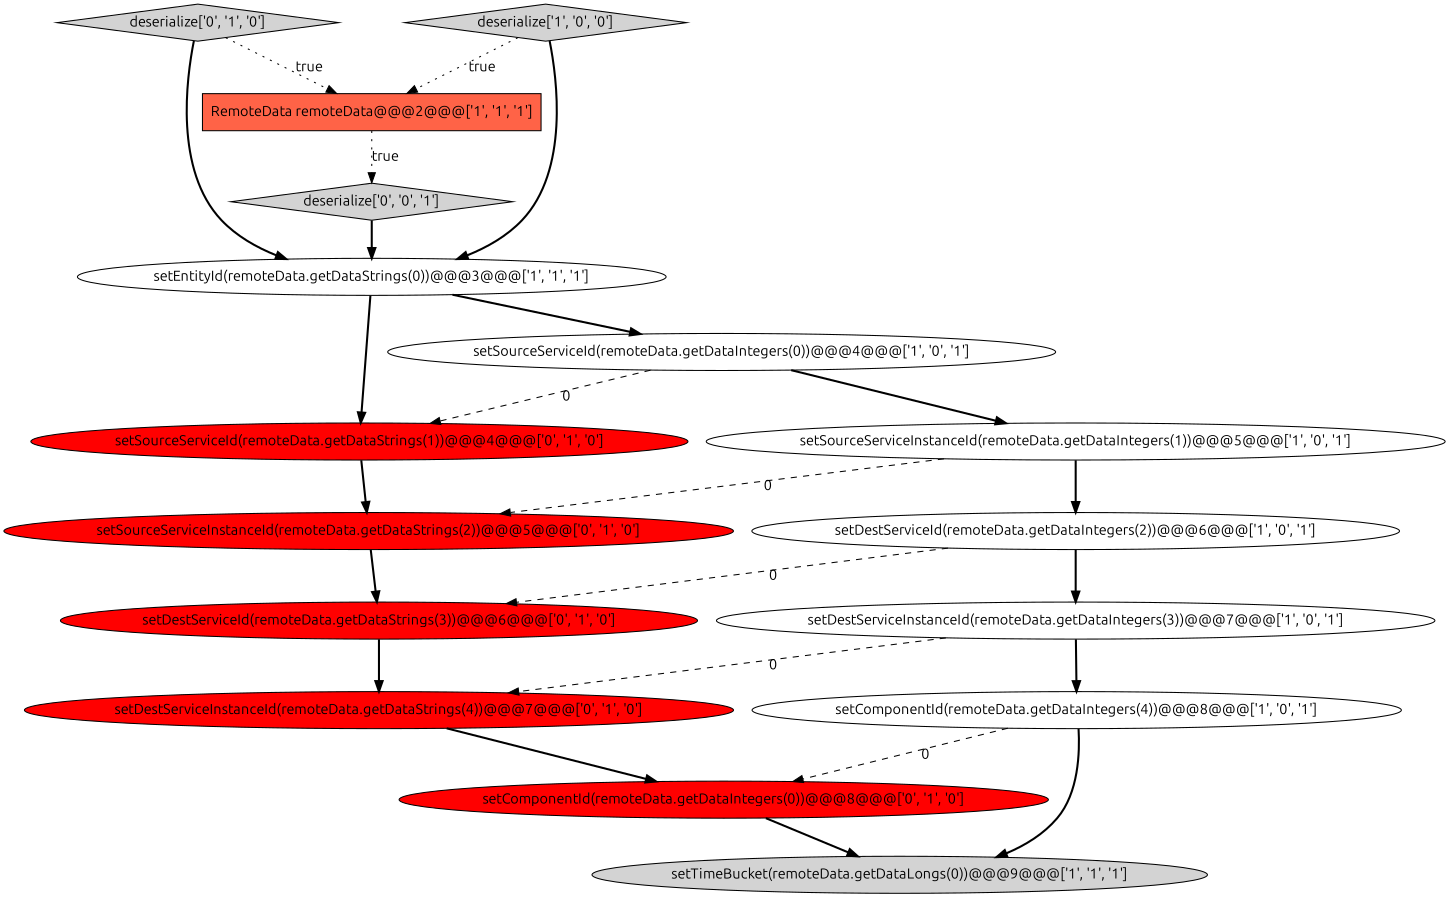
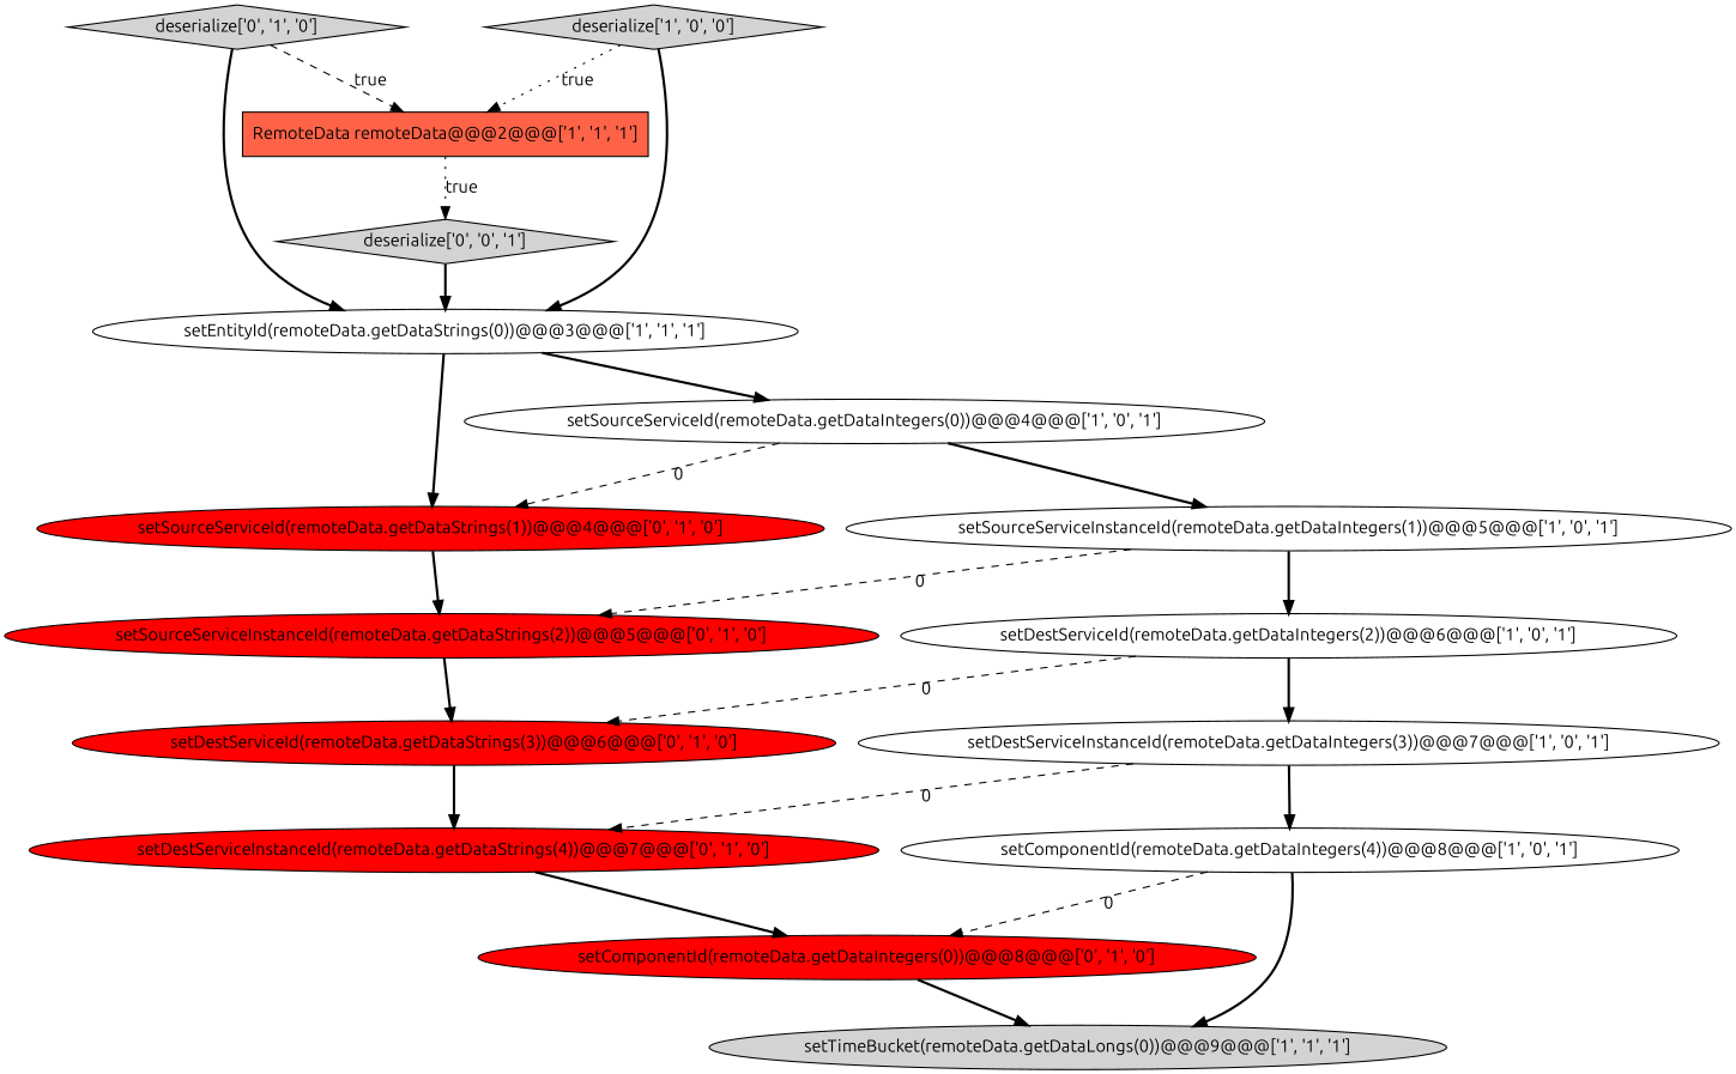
  digraph {
    fontname=Ubuntu
    node [fillcolor=white fontname=Ubuntu shape=ellipse style=filled]
    edge [fontname=Ubuntu style=bold]
    n1 [fillcolor=red label="setSourceServiceId(remoteData.getDataStrings(1))@@@4@@@['0', '1', '0']"]
    n2 [fillcolor=red label="setSourceServiceInstanceId(remoteData.getDataStrings(2))@@@5@@@['0', '1', '0']"]
    n3 [fillcolor=red label="setDestServiceId(remoteData.getDataStrings(3))@@@6@@@['0', '1', '0']"]
    n4 [label="setDestServiceInstanceId(remoteData.getDataIntegers(3))@@@7@@@['1', '0', '1']"]
    n5 [label="setComponentId(remoteData.getDataIntegers(4))@@@8@@@['1', '0', '1']"]
    n6 [fillcolor=red label="setDestServiceInstanceId(remoteData.getDataStrings(4))@@@7@@@['0', '1', '0']"]
    n7 [fillcolor=lightgray label="setTimeBucket(remoteData.getDataLongs(0))@@@9@@@['1', '1', '1']"]
    n8 [fillcolor=red label="setComponentId(remoteData.getDataIntegers(0))@@@8@@@['0', '1', '0']"]
    n9 [fillcolor=tomato label="RemoteData remoteData@@@2@@@['1', '1', '1']" shape=box]
    n10 [fillcolor=lightgray label="deserialize['0', '0', '1']" shape=diamond]
    n11 [label="setEntityId(remoteData.getDataStrings(0))@@@3@@@['1', '1', '1']"]
    n12 [label="setSourceServiceId(remoteData.getDataIntegers(0))@@@4@@@['1', '0', '1']"]
    n13 [label="setDestServiceId(remoteData.getDataIntegers(2))@@@6@@@['1', '0', '1']"]
    n14 [fillcolor=lightgray label="deserialize['0', '1', '0']" shape=diamond]
    n15 [label="setSourceServiceInstanceId(remoteData.getDataIntegers(1))@@@5@@@['1', '0', '1']"]
    n16 [fillcolor=lightgray label="deserialize['1', '0', '0']" shape=diamond]
    n1 -> n2
    n2 -> n3
    n3 -> n6
    n4 -> n5
    n4 -> n6 [label=0 style=dashed]
    n5 -> n7
    n5 -> n8 [label=0 style=dashed]
    n6 -> n8
    n8 -> n7
    n9 -> n10 [label=true style=dotted]
    n10 -> n11
    n11 -> n1
    n11 -> n12
    n12 -> n1 [label=0 style=dashed]
    n12 -> n15
    n13 -> n3 [label=0 style=dashed]
    n13 -> n4
-   n14 -> n9 [label=true style=dotted]
+   n14 -> n9 [label=true style=dashed]
    n14 -> n11
    n15 -> n2 [label=0 style=dashed]
    n15 -> n13
    n16 -> n9 [label=true style=dotted]
    n16 -> n11
  }
